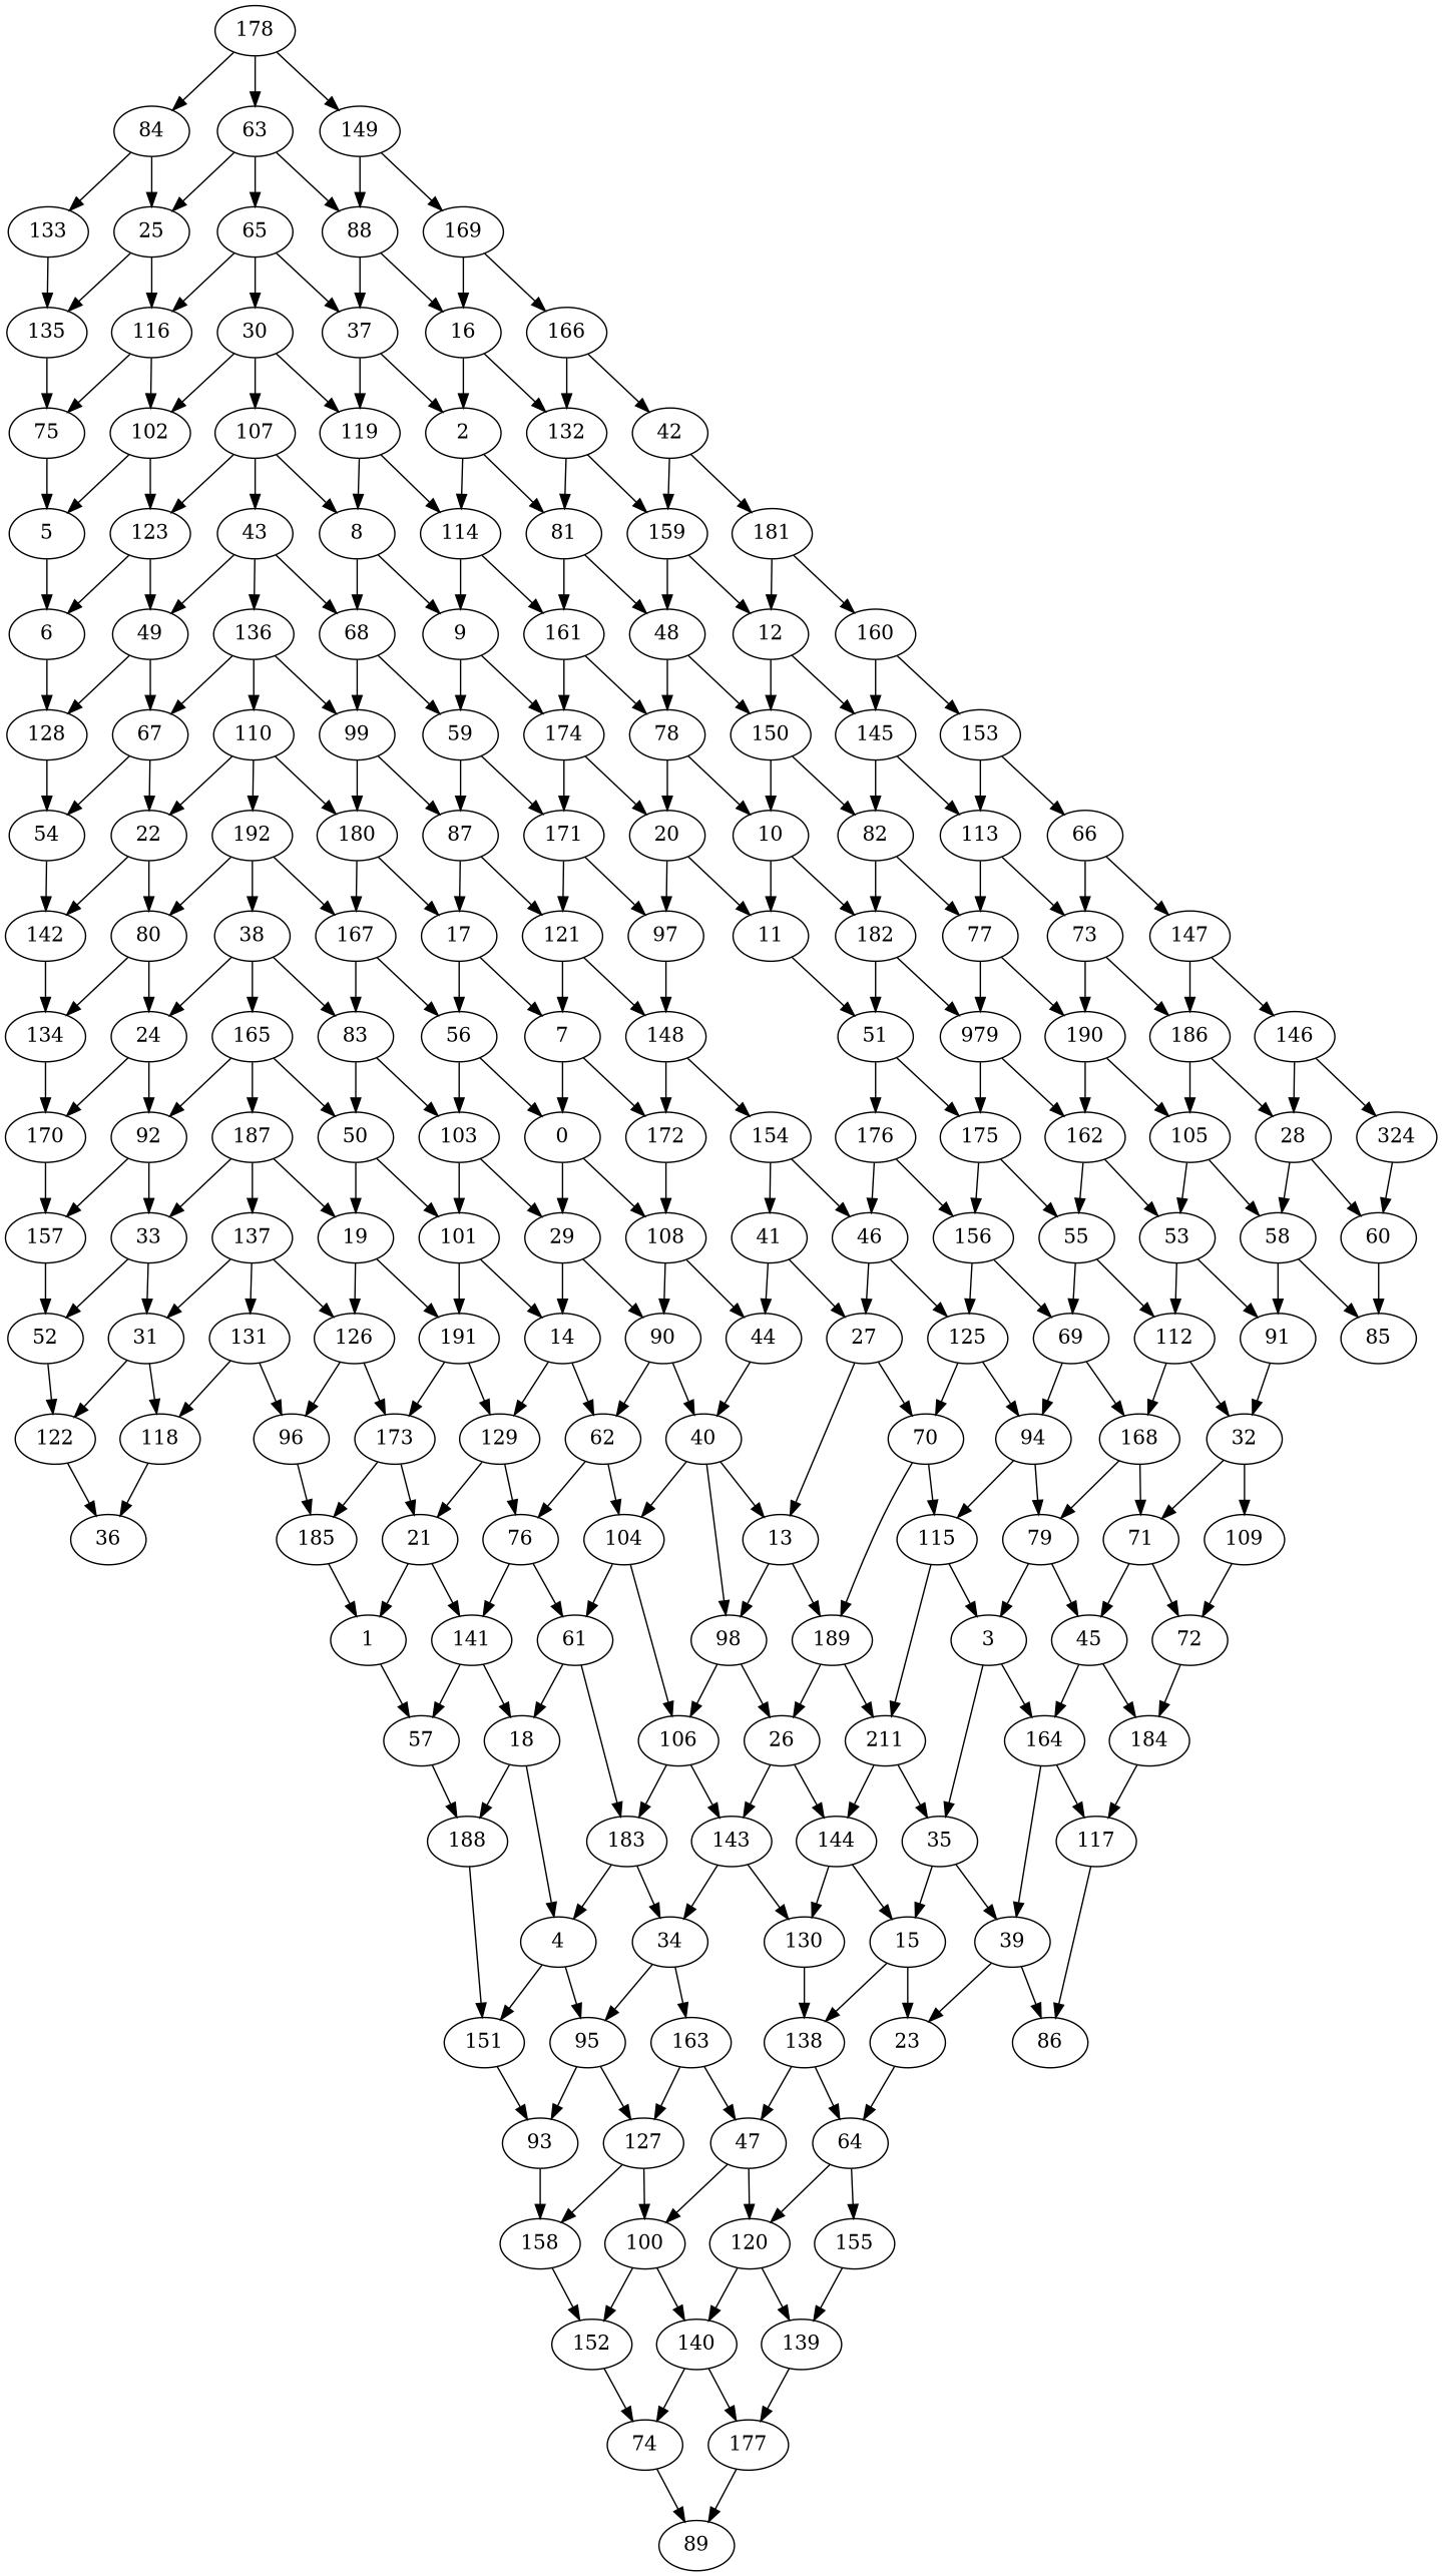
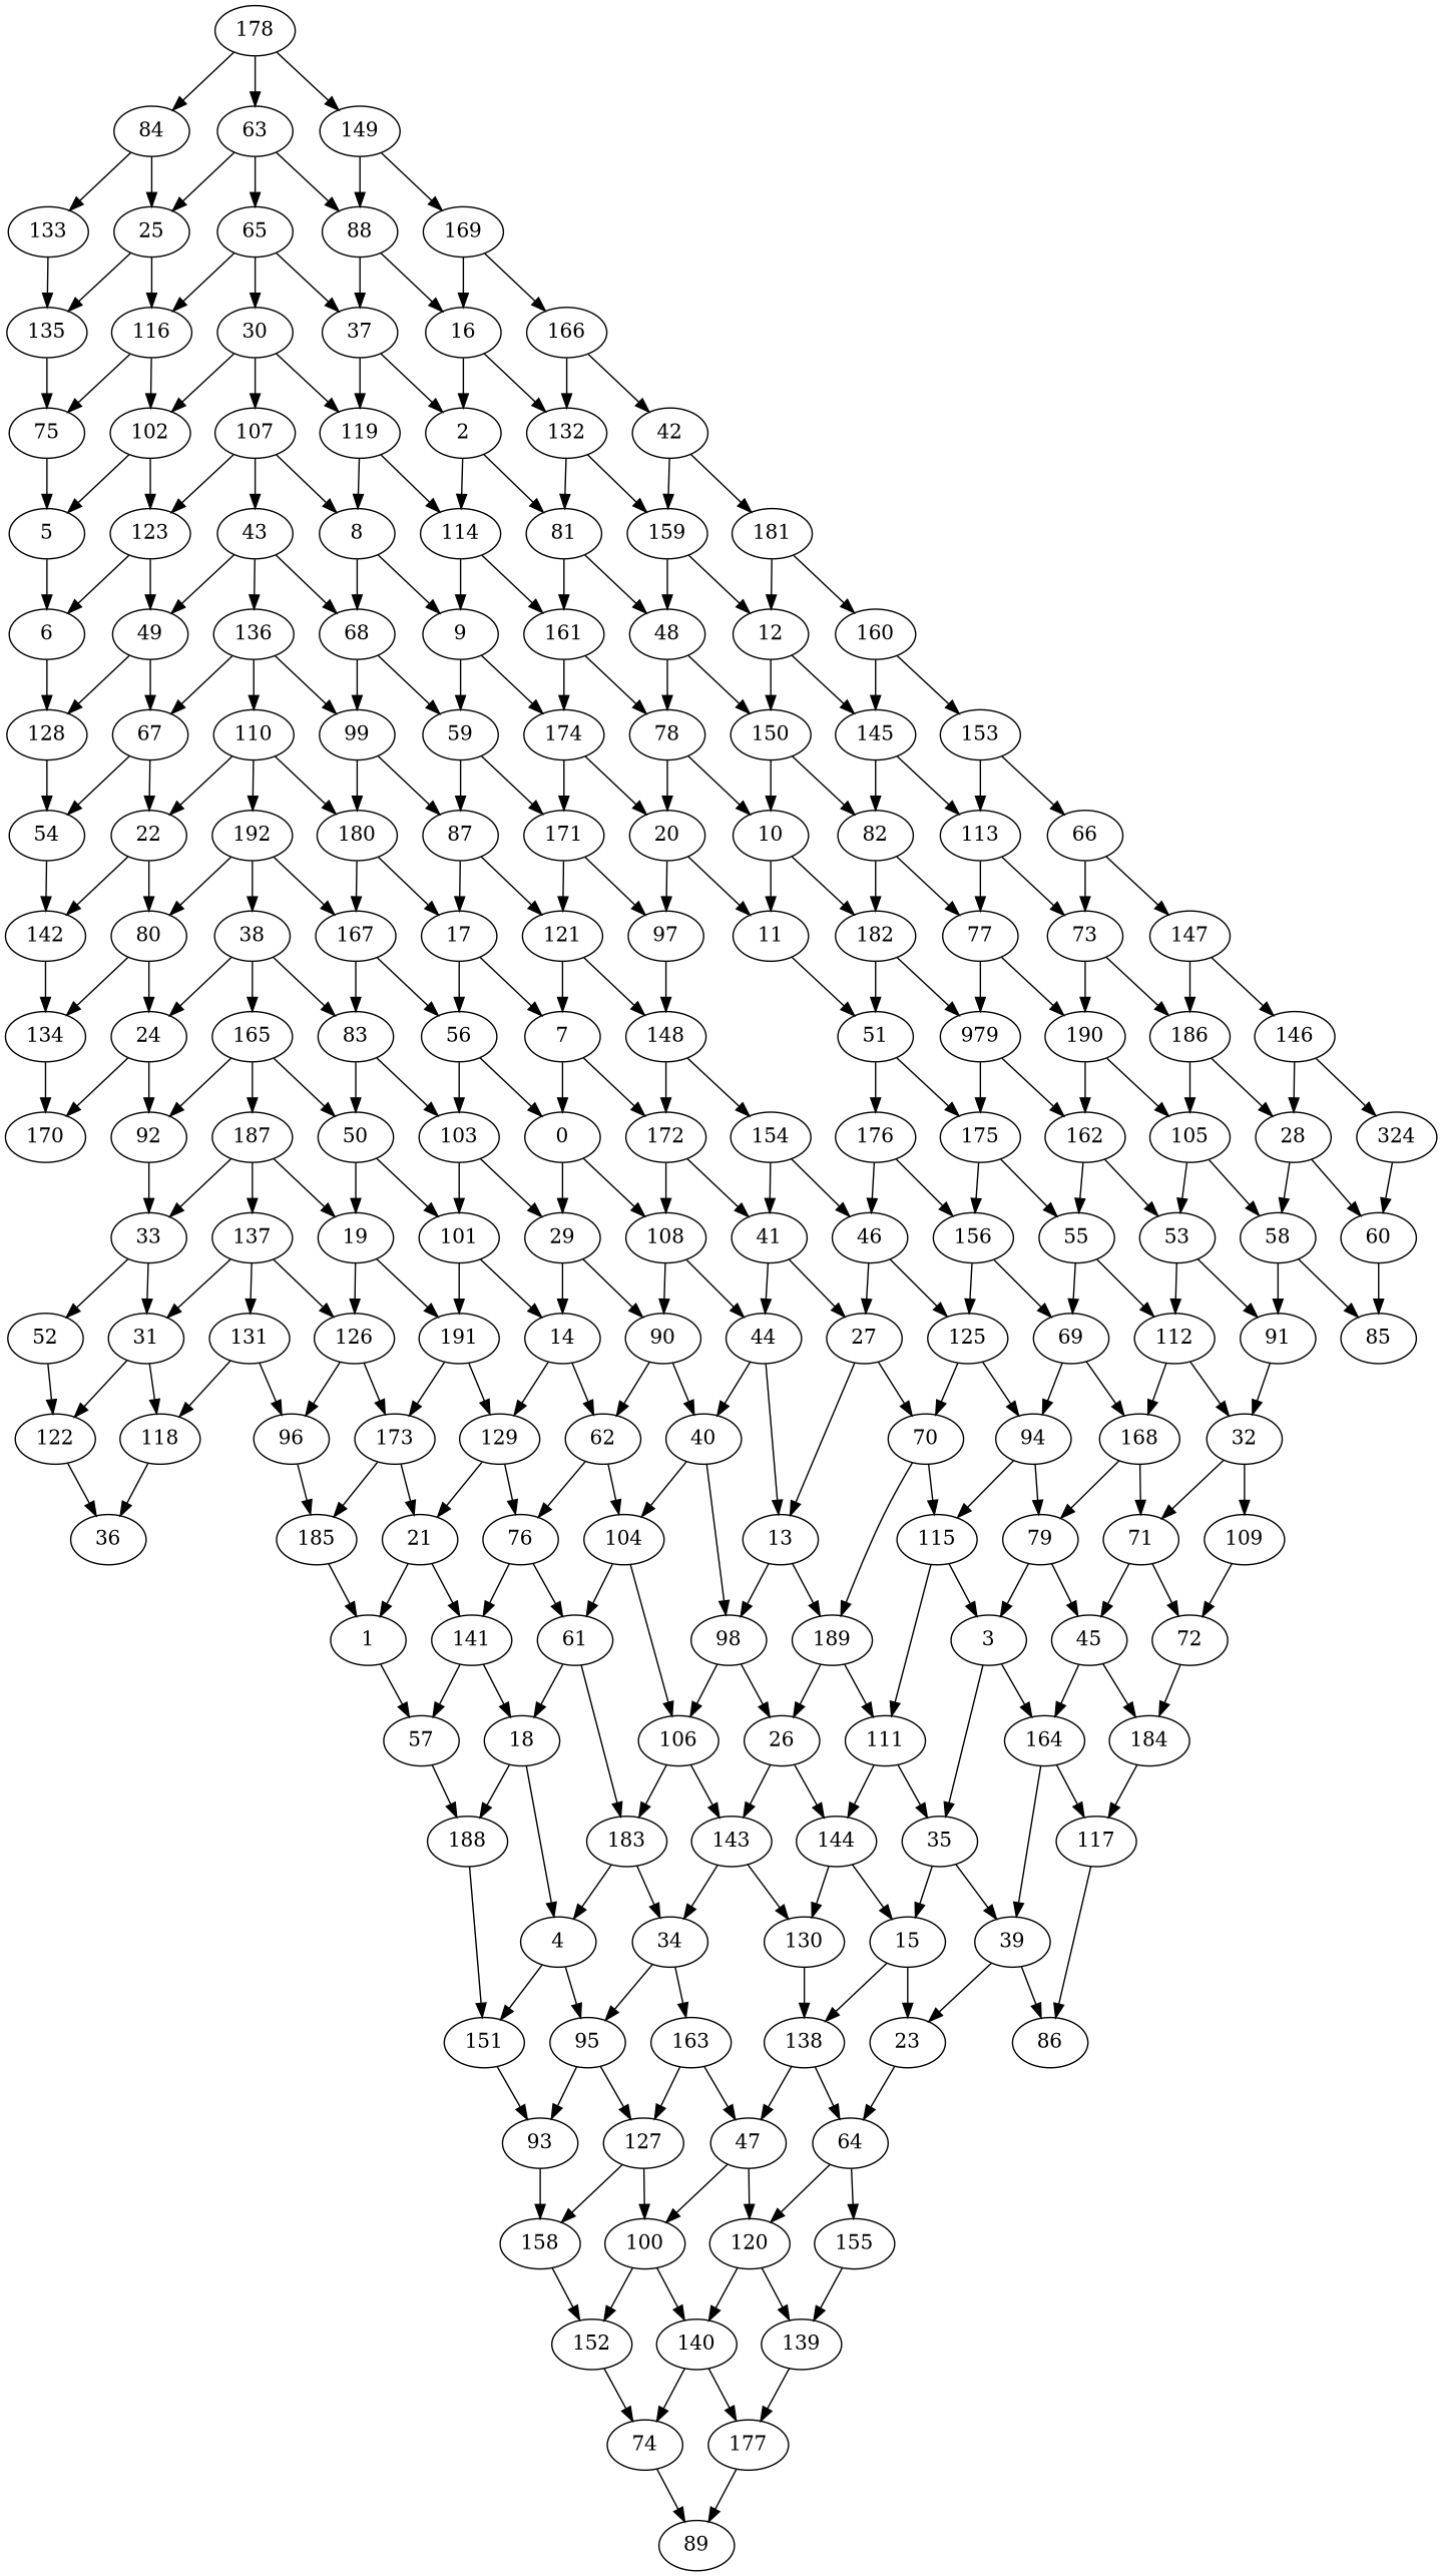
  strict digraph {
    0
    29
    108
    14
    90
    44
    62
    129
    40
    13
    1
    57
    188
    151
    2
    81
    114
    48
    161
    9
    150
    78
    174
    59
    3
    35
    164
    15
    39
    117
    23
    138
    86
    4
    95
    93
    127
    158
    100
    5
    6
    128
    54
    142
    7
    172
    41
    27
    8
    68
    99
    87
    171
    20
    180
    17
    121
    97
    11
    10
    182
    51
    n63 [label=979]
    175
    176
    162
    55
    156
    46
    12
    145
    82
    113
    77
    73
    98
    189
    26
    106
-   111 [label=211]
+   111
    143
    144
    183
    104
    76
    21
    61
    141
    64
    47
    120
    155
    16
    132
    159
    56
    103
    101
    18
    19
    126
    191
    96
    173
    185
    148
    154
    22
    80
    24
    134
    92
    170
    140
    139
    33
-   157
    31
    52
    25
    116
    135
    102
    75
    123
    34
    130
    163
    70
    115
    28
    58
    60
    91
    85
    32
    30
    107
    119
    43
    49
    136
    118
    122
    36
    71
    109
    45
    72
    184
    37
    38
    83
    165
    50
    187
    137
    42
    181
    160
    153
    67
    110
    192
    125
    94
    79
    152
    74
    177
    112
    69
    53
    168
    63
    65
    88
    66
    147
    186
    190
    146
    105
    n184 [label=324]
    167
    89
    84
    133
    131
    149
    169
    166
    178
    0 -> 29
    0 -> 108
    29 -> 14
    29 -> 90
    108 -> 90
    108 -> 44
    14 -> 62
    14 -> 129
    90 -> 62
    90 -> 40
    44 -> 40
-   40 -> 13
+   44 -> 13
    62 -> 104
    62 -> 76
    129 -> 76
    129 -> 21
    40 -> 98
    40 -> 104
    13 -> 98
    13 -> 189
    1 -> 57
    57 -> 188
    188 -> 151
    151 -> 93
    2 -> 81
    2 -> 114
    81 -> 48
    81 -> 161
    114 -> 161
    114 -> 9
    48 -> 150
    48 -> 78
    161 -> 78
    161 -> 174
    9 -> 174
    9 -> 59
    150 -> 10
    150 -> 82
    78 -> 20
    78 -> 10
    174 -> 171
    174 -> 20
    59 -> 87
    59 -> 171
    3 -> 35
    3 -> 164
    35 -> 15
    35 -> 39
    164 -> 39
    164 -> 117
    15 -> 23
    15 -> 138
    39 -> 23
    39 -> 86
    117 -> 86
    23 -> 64
    138 -> 64
    138 -> 47
    4 -> 151
    4 -> 95
    95 -> 93
    95 -> 127
    93 -> 158
    127 -> 158
    127 -> 100
    158 -> 152
    100 -> 140
    100 -> 152
    5 -> 6
    6 -> 128
    128 -> 54
    54 -> 142
    142 -> 134
    7 -> 0
    7 -> 172
    172 -> 108
+   172 -> 41
    41 -> 44
    41 -> 27
    27 -> 13
    27 -> 70
    8 -> 9
    8 -> 68
    68 -> 59
    68 -> 99
    99 -> 87
    99 -> 180
    87 -> 17
    87 -> 121
    171 -> 121
    171 -> 97
    20 -> 97
    20 -> 11
    180 -> 17
    180 -> 167
    17 -> 7
    17 -> 56
    121 -> 7
    121 -> 148
    97 -> 148
    11 -> 51
    10 -> 11
    10 -> 182
    182 -> 51
    182 -> n63
    51 -> 175
    51 -> 176
    n63 -> 175
    n63 -> 162
    175 -> 55
    175 -> 156
    176 -> 156
    176 -> 46
    162 -> 55
    162 -> 53
    55 -> 112
    55 -> 69
    156 -> 125
    156 -> 69
    46 -> 27
    46 -> 125
    12 -> 150
    12 -> 145
    145 -> 82
    145 -> 113
    82 -> 182
    82 -> 77
    113 -> 77
    113 -> 73
    77 -> n63
    77 -> 190
    73 -> 186
    73 -> 190
    98 -> 26
    98 -> 106
    189 -> 26
    189 -> 111
    26 -> 143
    26 -> 144
    106 -> 143
    106 -> 183
    111 -> 35
    111 -> 144
    143 -> 34
    143 -> 130
    144 -> 15
    144 -> 130
    183 -> 4
    183 -> 34
    104 -> 106
    104 -> 61
    76 -> 61
    76 -> 141
    21 -> 1
    21 -> 141
    61 -> 183
    61 -> 18
    141 -> 57
    141 -> 18
    64 -> 120
    64 -> 155
    47 -> 100
    47 -> 120
    120 -> 140
    120 -> 139
    155 -> 139
    16 -> 2
    16 -> 132
    132 -> 81
    132 -> 159
    159 -> 48
    159 -> 12
    56 -> 0
    56 -> 103
    103 -> 29
    103 -> 101
    101 -> 14
    101 -> 191
    18 -> 188
    18 -> 4
    19 -> 126
    19 -> 191
    126 -> 96
    126 -> 173
    191 -> 129
    191 -> 173
    96 -> 185
    173 -> 21
    173 -> 185
    185 -> 1
    148 -> 172
    148 -> 154
    154 -> 41
    154 -> 46
    22 -> 142
    22 -> 80
    80 -> 24
    80 -> 134
    24 -> 92
    24 -> 170
    134 -> 170
    92 -> 33
-   92 -> 157
-   170 -> 157
    140 -> 74
    140 -> 177
    139 -> 177
    33 -> 31
    33 -> 52
-   157 -> 52
    31 -> 118
    31 -> 122
    52 -> 122
    25 -> 116
    25 -> 135
    116 -> 102
    116 -> 75
    135 -> 75
    102 -> 5
    102 -> 123
    75 -> 5
    123 -> 6
    123 -> 49
    34 -> 95
    34 -> 163
    130 -> 138
    163 -> 127
    163 -> 47
    70 -> 189
    70 -> 115
    115 -> 3
    115 -> 111
    28 -> 58
    28 -> 60
    58 -> 91
    58 -> 85
    60 -> 85
    91 -> 32
    32 -> 71
    32 -> 109
    30 -> 102
    30 -> 107
    30 -> 119
    107 -> 8
    107 -> 123
    107 -> 43
    119 -> 114
    119 -> 8
    43 -> 68
    43 -> 49
    43 -> 136
    49 -> 128
    49 -> 67
    136 -> 99
    136 -> 67
    136 -> 110
    118 -> 36
    122 -> 36
    71 -> 45
    71 -> 72
    109 -> 72
    45 -> 164
    45 -> 184
    72 -> 184
    184 -> 117
    37 -> 2
    37 -> 119
    38 -> 24
    38 -> 83
    38 -> 165
    83 -> 103
    83 -> 50
    165 -> 92
    165 -> 50
    165 -> 187
    50 -> 101
    50 -> 19
    187 -> 19
    187 -> 33
    187 -> 137
    137 -> 126
    137 -> 31
    137 -> 131
    42 -> 159
    42 -> 181
    181 -> 12
    181 -> 160
    160 -> 145
    160 -> 153
    153 -> 113
    153 -> 66
    67 -> 54
    67 -> 22
    110 -> 180
    110 -> 22
    110 -> 192
    192 -> 80
    192 -> 38
    192 -> 167
    125 -> 70
    125 -> 94
    94 -> 115
    94 -> 79
    79 -> 3
    79 -> 45
    152 -> 74
    74 -> 89
    177 -> 89
    112 -> 32
    112 -> 168
    69 -> 94
    69 -> 168
    53 -> 91
    53 -> 112
    168 -> 71
    168 -> 79
    63 -> 25
    63 -> 65
    63 -> 88
    65 -> 116
    65 -> 30
    65 -> 37
    88 -> 16
    88 -> 37
    66 -> 73
    66 -> 147
    147 -> 186
    147 -> 146
    186 -> 28
    186 -> 105
    190 -> 162
    190 -> 105
    146 -> 28
    146 -> n184
    105 -> 58
    105 -> 53
    n184 -> 60
    167 -> 56
    167 -> 83
    84 -> 25
    84 -> 133
    133 -> 135
    131 -> 96
    131 -> 118
    149 -> 88
    149 -> 169
    169 -> 16
    169 -> 166
    166 -> 132
    166 -> 42
    178 -> 63
    178 -> 84
    178 -> 149
  }
